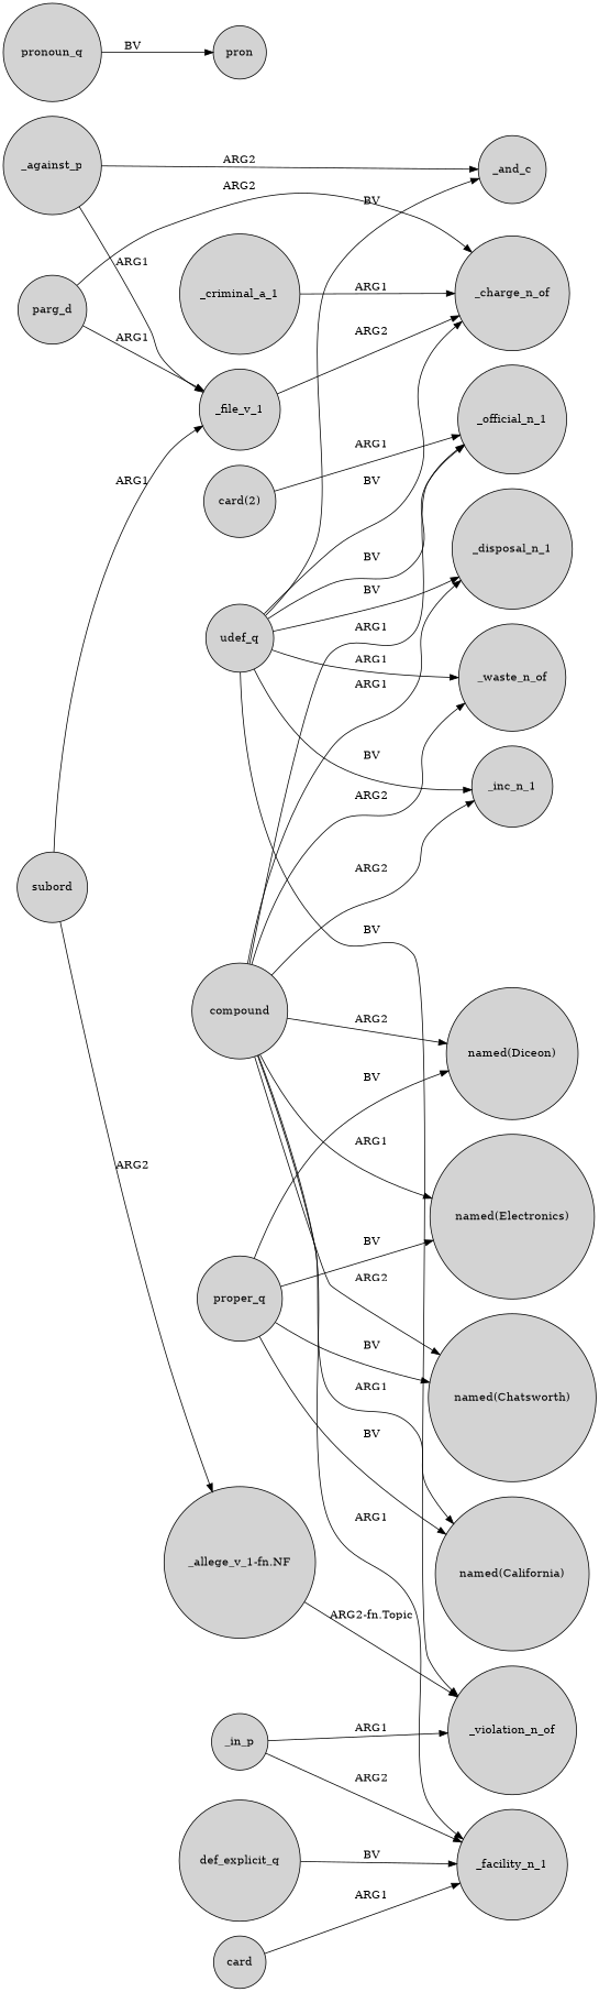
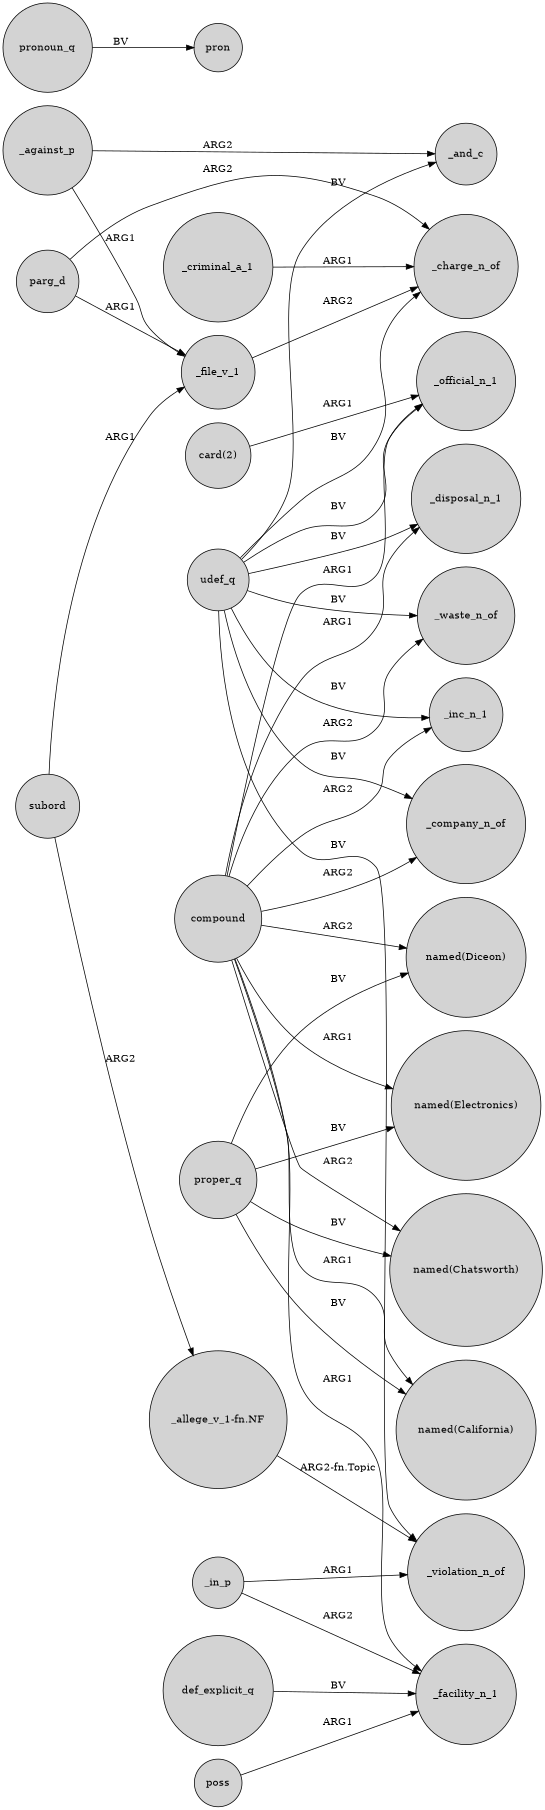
  digraph {
    rankdir=LR
    node [shape=circle style=filled]
    udef_q
    _disposal_n_1
    _inc_n_1
    _charge_n_of
    _violation_n_of
    _waste_n_of
+   _company_n_of
    _official_n_1
    _and_c
-   poss [label=card]
+   poss
    _facility_n_1
    proper_q
    "named(Chatsworth)"
    "named(Electronics)"
    "named(California)"
    "named(Diceon)"
    compound
    _criminal_a_1
    _in_p
    _file_v_1
    parg_d
    pronoun_q
    pron
    subord
    "_allege_v_1-fn.NF"
    def_explicit_q
    "card(2)"
    _against_p
    udef_q -> _disposal_n_1 [label=BV]
    udef_q -> _inc_n_1 [label=BV]
    udef_q -> _charge_n_of [label=BV]
    udef_q -> _violation_n_of [label=BV]
-   udef_q -> _waste_n_of [label=ARG1]
+   udef_q -> _waste_n_of [label=BV]
+   udef_q -> _company_n_of [label=BV]
    udef_q -> _official_n_1 [label=BV]
    udef_q -> _and_c [label=BV]
    poss -> _facility_n_1 [label=ARG1]
    proper_q -> "named(Chatsworth)" [label=BV]
    proper_q -> "named(Electronics)" [label=BV]
    proper_q -> "named(California)" [label=BV]
    proper_q -> "named(Diceon)" [label=BV]
    compound -> _disposal_n_1 [label=ARG1]
    compound -> _inc_n_1 [label=ARG2]
    compound -> _waste_n_of [label=ARG2]
+   compound -> _company_n_of [label=ARG2]
    compound -> _official_n_1 [label=ARG1]
    compound -> _facility_n_1 [label=ARG1]
    compound -> "named(Chatsworth)" [label=ARG2]
    compound -> "named(Electronics)" [label=ARG1]
    compound -> "named(California)" [label=ARG1]
    compound -> "named(Diceon)" [label=ARG2]
    _criminal_a_1 -> _charge_n_of [label=ARG1]
    _in_p -> _violation_n_of [label=ARG1]
    _in_p -> _facility_n_1 [label=ARG2]
    _file_v_1 -> _charge_n_of [label=ARG2]
    parg_d -> _charge_n_of [label=ARG2]
    parg_d -> _file_v_1 [label=ARG1]
    pronoun_q -> pron [label=BV]
    subord -> _file_v_1 [label=ARG1]
    subord -> "_allege_v_1-fn.NF" [label=ARG2]
    "_allege_v_1-fn.NF" -> _violation_n_of [label="ARG2-fn.Topic"]
    def_explicit_q -> _facility_n_1 [label=BV]
    "card(2)" -> _official_n_1 [label=ARG1]
    _against_p -> _and_c [label=ARG2]
    _against_p -> _file_v_1 [label=ARG1]
  }
